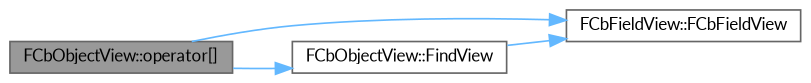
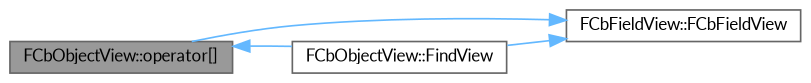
  digraph {
    fontname=Lato
    rankdir=LR
    node [color=grey40 fillcolor=white fontname=Lato fontsize=10 shape=box style=filled]
    edge [color=steelblue1 fontname=Lato fontsize=10 labelfontname=Helvetica labelfontsize=10 style=solid]
    n1 [color=gray40 fillcolor=grey60 fontcolor=black height=0.2 label="FCbObjectView::operator[]" width=0.4]
    n2 [height=0.2 label="FCbFieldView::FCbFieldView" width=0.4]
    n3 [height=0.2 label="FCbObjectView::FindView" width=0.4]
    n1 -> n2
-   n1 -> n3
+   n3 -> n1
    n3 -> n2
  }
